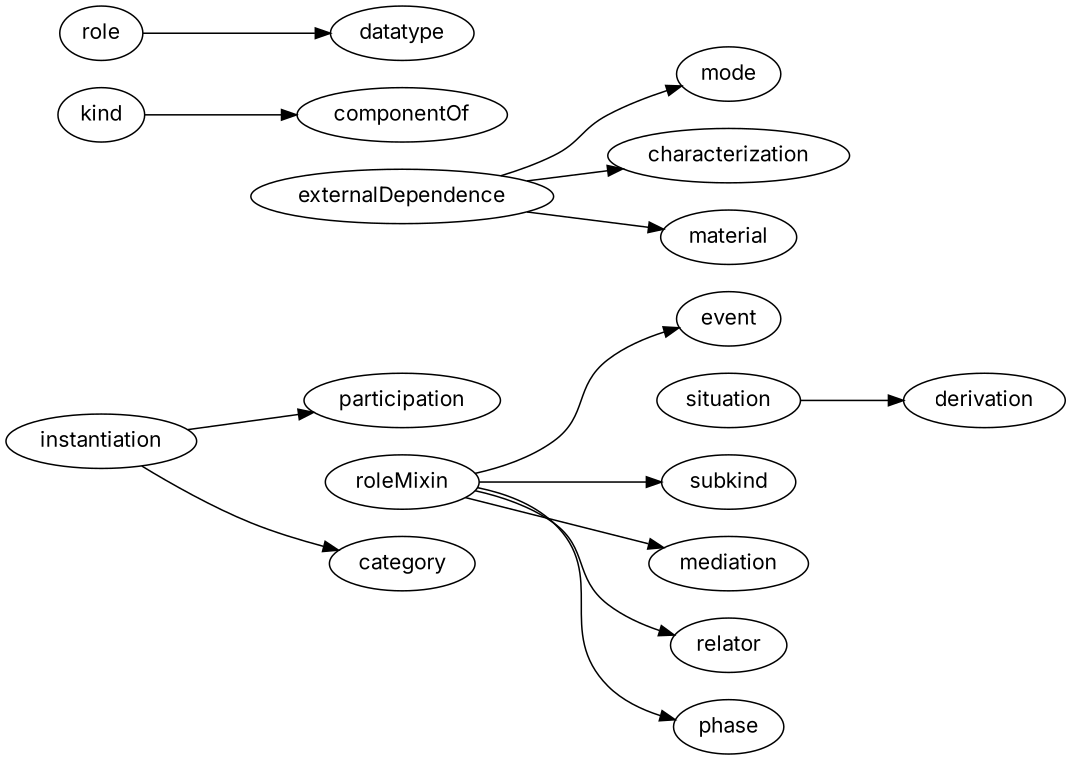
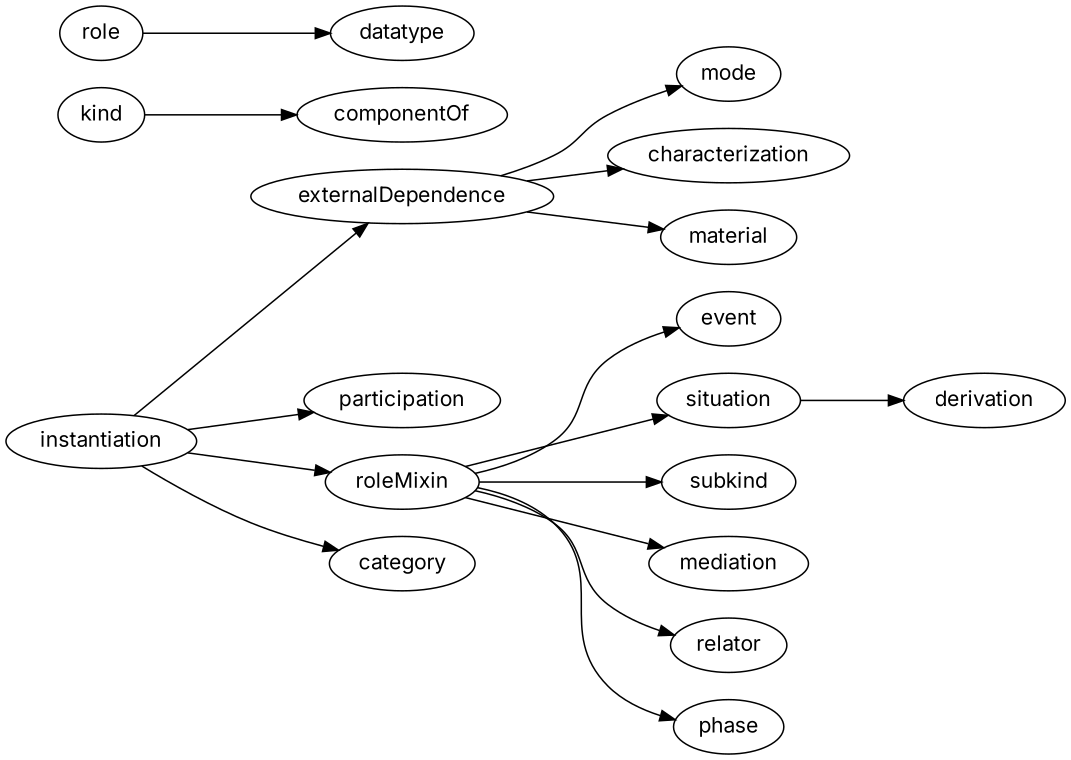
  strict digraph {
    fontname=Inter
    rankdir=LR
    node [fontname=Inter]
    edge [fontname=Inter]
    instantiation
    externalDependence
    participation
    roleMixin
    category
    mode
    characterization
    material
    event
    situation
    subkind
    mediation
    relator
    phase
    kind
    componentOf
    derivation
    role
    datatype
+   instantiation -> externalDependence
    instantiation -> participation
+   instantiation -> roleMixin
    instantiation -> category
    externalDependence -> mode
    externalDependence -> characterization
    externalDependence -> material
    roleMixin -> event
+   roleMixin -> situation
    roleMixin -> subkind
    roleMixin -> mediation
    roleMixin -> relator
    roleMixin -> phase
    situation -> derivation
    kind -> componentOf
    role -> datatype
  }
